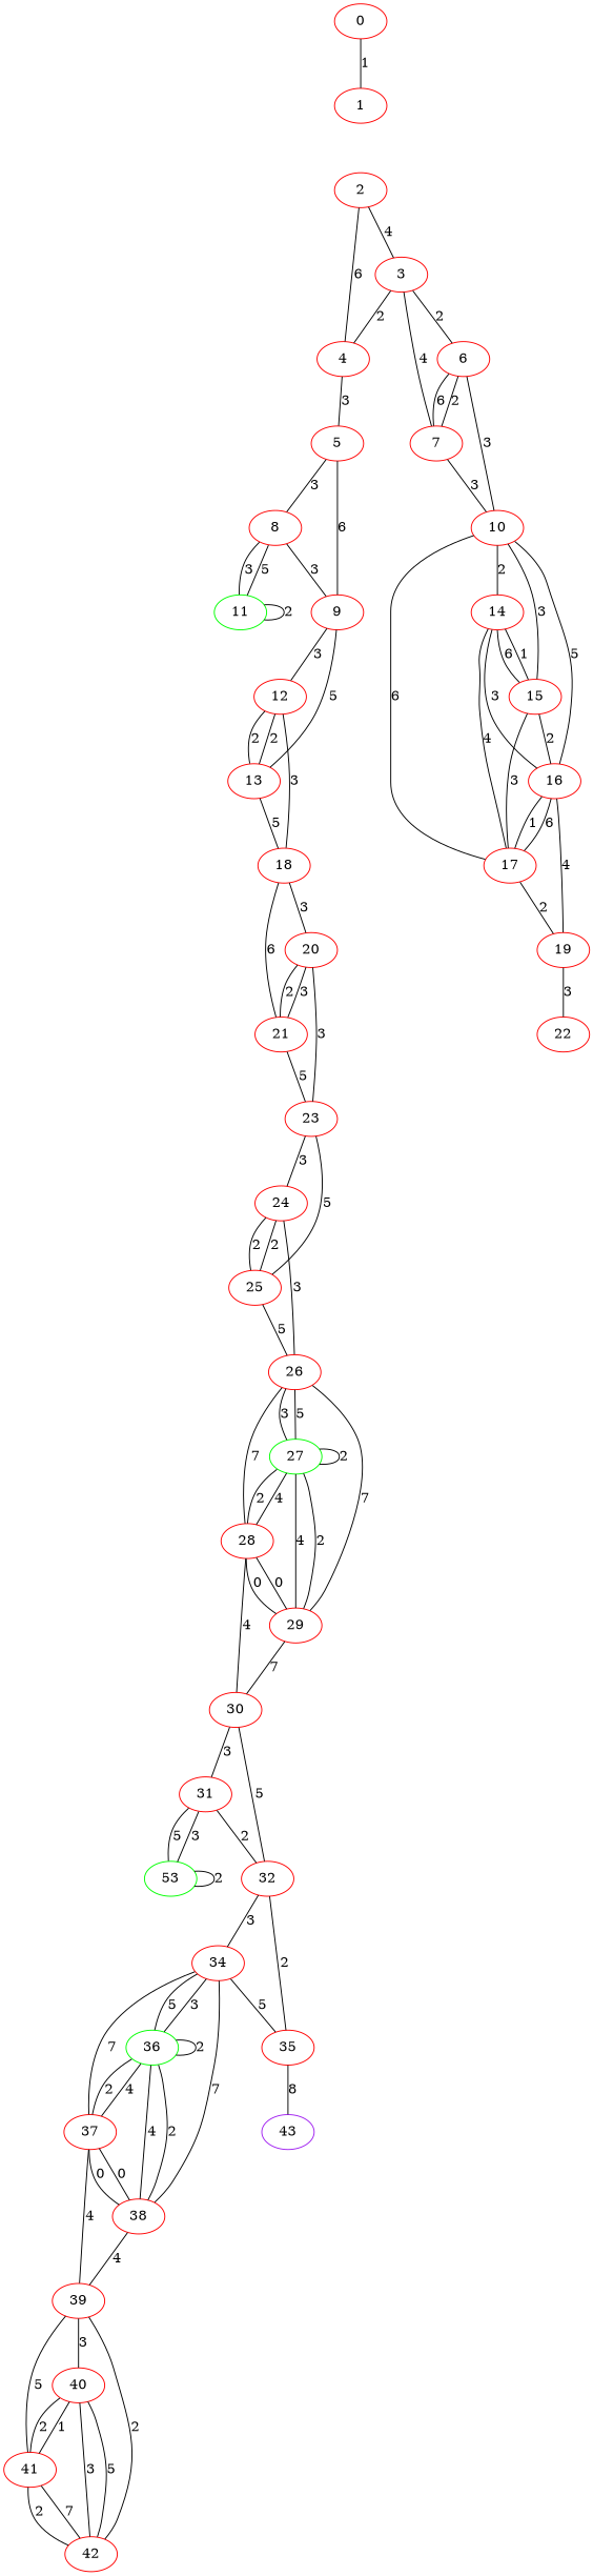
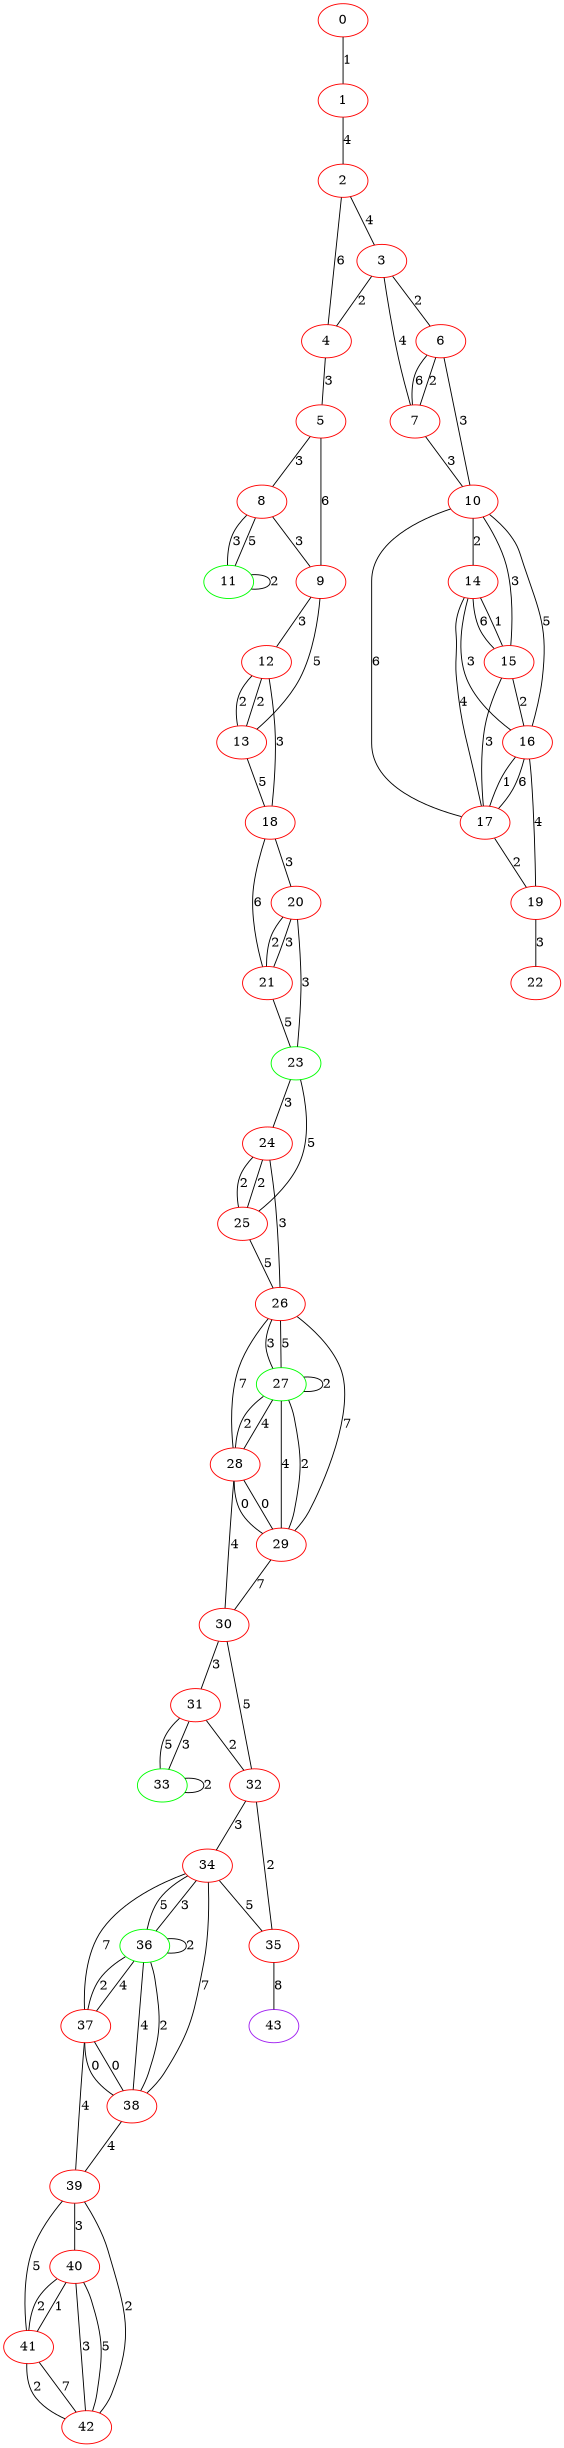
  graph {
    node [color=red weight=1]
    0
    1
    2
    3
    4
    6
    7
    5
    10
    8
    9
    11 [color=green weight=2]
    12
    13
    14
    15
    16
    17
    18
    19
    20
    21
    22
-   23
+   23 [color=green]
    24
    25
    26
    27 [color=green weight=2]
    28
    29
    30
    31
    32
-   33 [color=green weight=2 label=53]
+   33 [color=green weight=2]
    34
    35
    36 [color=green weight=2]
    37
    38
    43 [color=purple weight=4]
    39
    40
    41
    42
    0 -- 1 [label=1]
+   1 -- 2 [label=4]
    2 -- 3 [label=4]
    2 -- 4 [label=6]
    3 -- 4 [label=2]
    3 -- 6 [label=2]
    3 -- 7 [label=4]
    4 -- 5 [label=3]
    6 -- 7 [label=2]
    6 -- 7 [label=6]
    6 -- 10 [label=3]
    7 -- 10 [label=3]
    5 -- 8 [label=3]
    5 -- 9 [label=6]
    10 -- 14 [label=2]
    10 -- 15 [label=3]
    10 -- 16 [label=5]
    10 -- 17 [label=6]
    8 -- 9 [label=3]
    8 -- 11 [label=3]
    8 -- 11 [label=5]
    9 -- 12 [label=3]
    9 -- 13 [label=5]
    11 -- 11 [label=2]
    12 -- 13 [label=2]
    12 -- 13 [label=2]
    12 -- 18 [label=3]
    13 -- 18 [label=5]
    14 -- 15 [label=6]
    14 -- 15 [label=1]
    14 -- 16 [label=3]
    14 -- 17 [label=4]
    15 -- 16 [label=2]
    15 -- 17 [label=3]
    16 -- 17 [label=6]
    16 -- 17 [label=1]
    16 -- 19 [label=4]
    17 -- 19 [label=2]
    18 -- 20 [label=3]
    18 -- 21 [label=6]
    19 -- 22 [label=3]
    20 -- 21 [label=2]
    20 -- 21 [label=3]
    20 -- 23 [label=3]
    21 -- 23 [label=5]
    23 -- 24 [label=3]
    23 -- 25 [label=5]
    24 -- 25 [label=2]
    24 -- 25 [label=2]
    24 -- 26 [label=3]
    25 -- 26 [label=5]
    26 -- 27 [label=3]
    26 -- 27 [label=5]
    26 -- 28 [label=7]
    26 -- 29 [label=7]
    27 -- 27 [label=2]
    27 -- 28 [label=4]
    27 -- 28 [label=2]
    27 -- 29 [label=4]
    27 -- 29 [label=2]
    28 -- 29 [label=0]
    28 -- 29 [label=0]
    28 -- 30 [label=4]
    29 -- 30 [label=7]
    30 -- 31 [label=3]
    30 -- 32 [label=5]
    31 -- 32 [label=2]
    31 -- 33 [label=3]
    31 -- 33 [label=5]
    32 -- 34 [label=3]
    32 -- 35 [label=2]
    33 -- 33 [label=2]
    34 -- 35 [label=5]
    34 -- 36 [label=3]
    34 -- 36 [label=5]
    34 -- 37 [label=7]
    34 -- 38 [label=7]
    35 -- 43 [label=8]
    36 -- 36 [label=2]
    36 -- 37 [label=4]
    36 -- 37 [label=2]
    36 -- 38 [label=4]
    36 -- 38 [label=2]
    37 -- 38 [label=0]
    37 -- 38 [label=0]
    37 -- 39 [label=4]
    38 -- 39 [label=4]
    39 -- 40 [label=3]
    39 -- 41 [label=5]
    39 -- 42 [label=2]
    40 -- 41 [label=1]
    40 -- 41 [label=2]
    40 -- 42 [label=3]
    40 -- 42 [label=5]
    41 -- 42 [label=2]
    41 -- 42 [label=7]
  }
